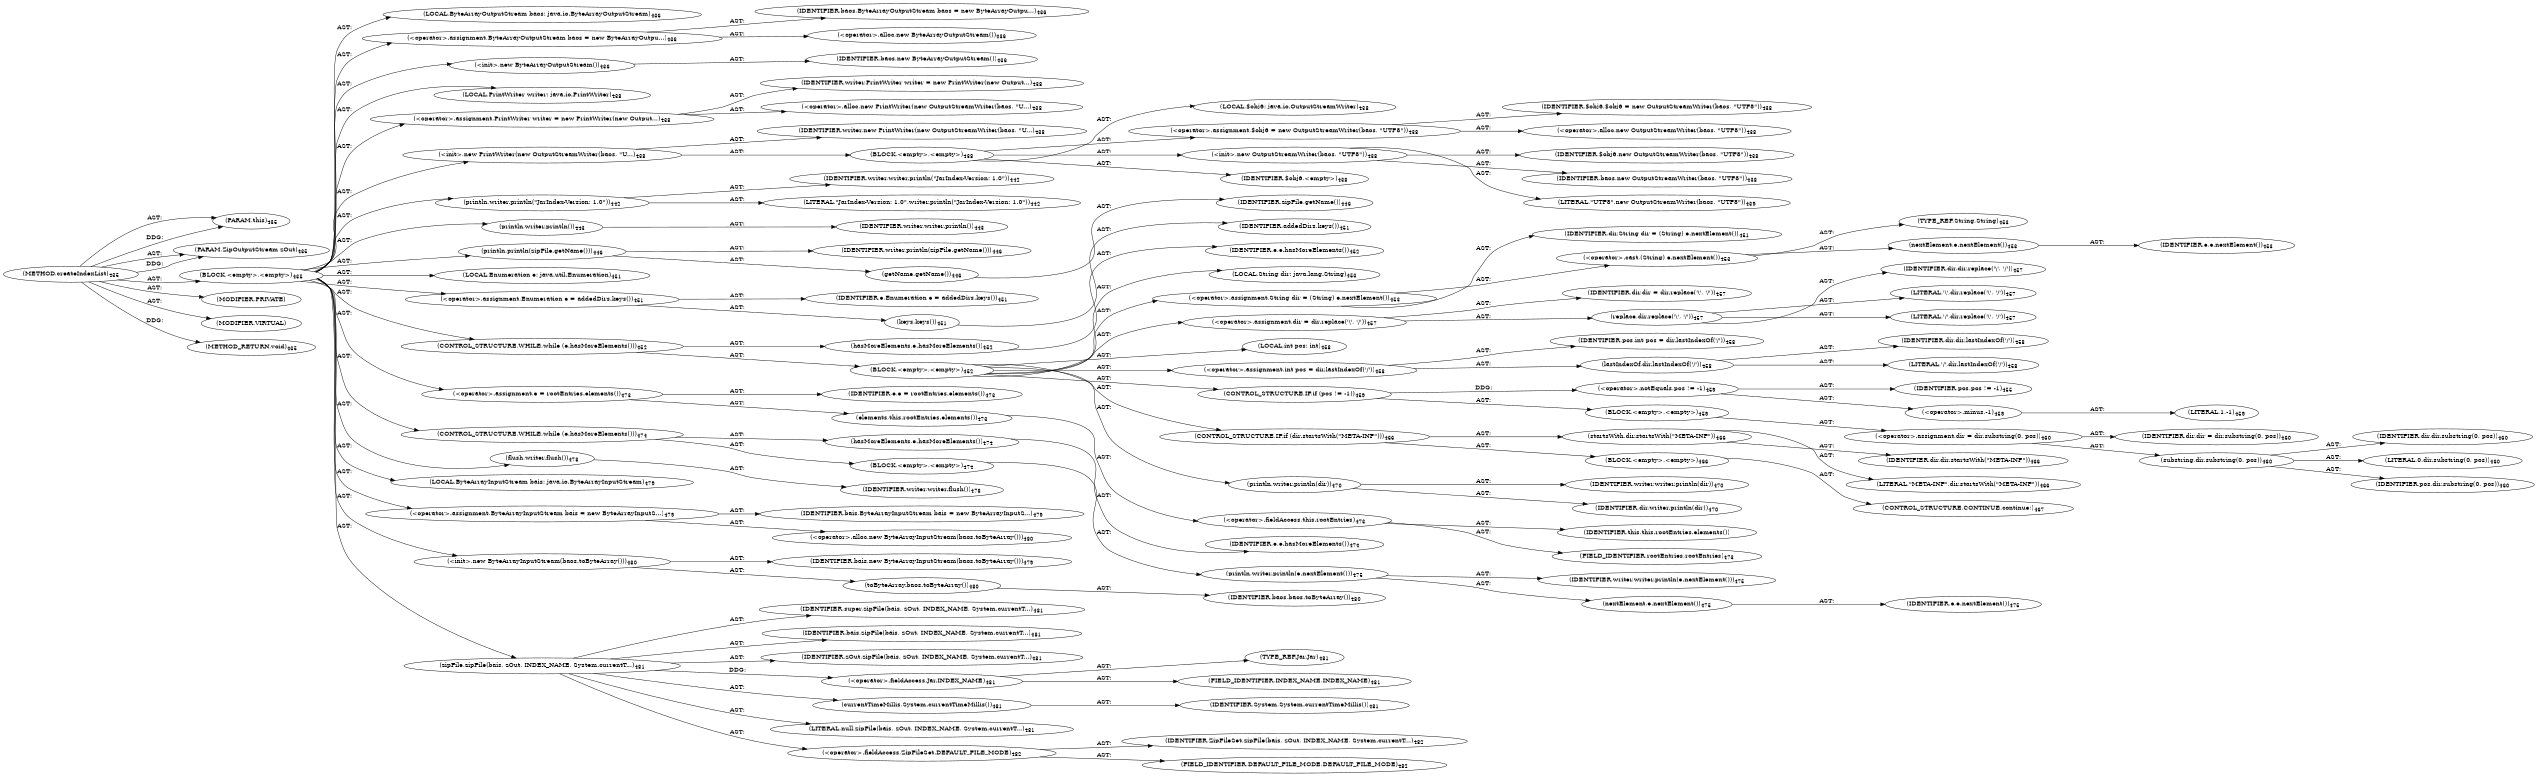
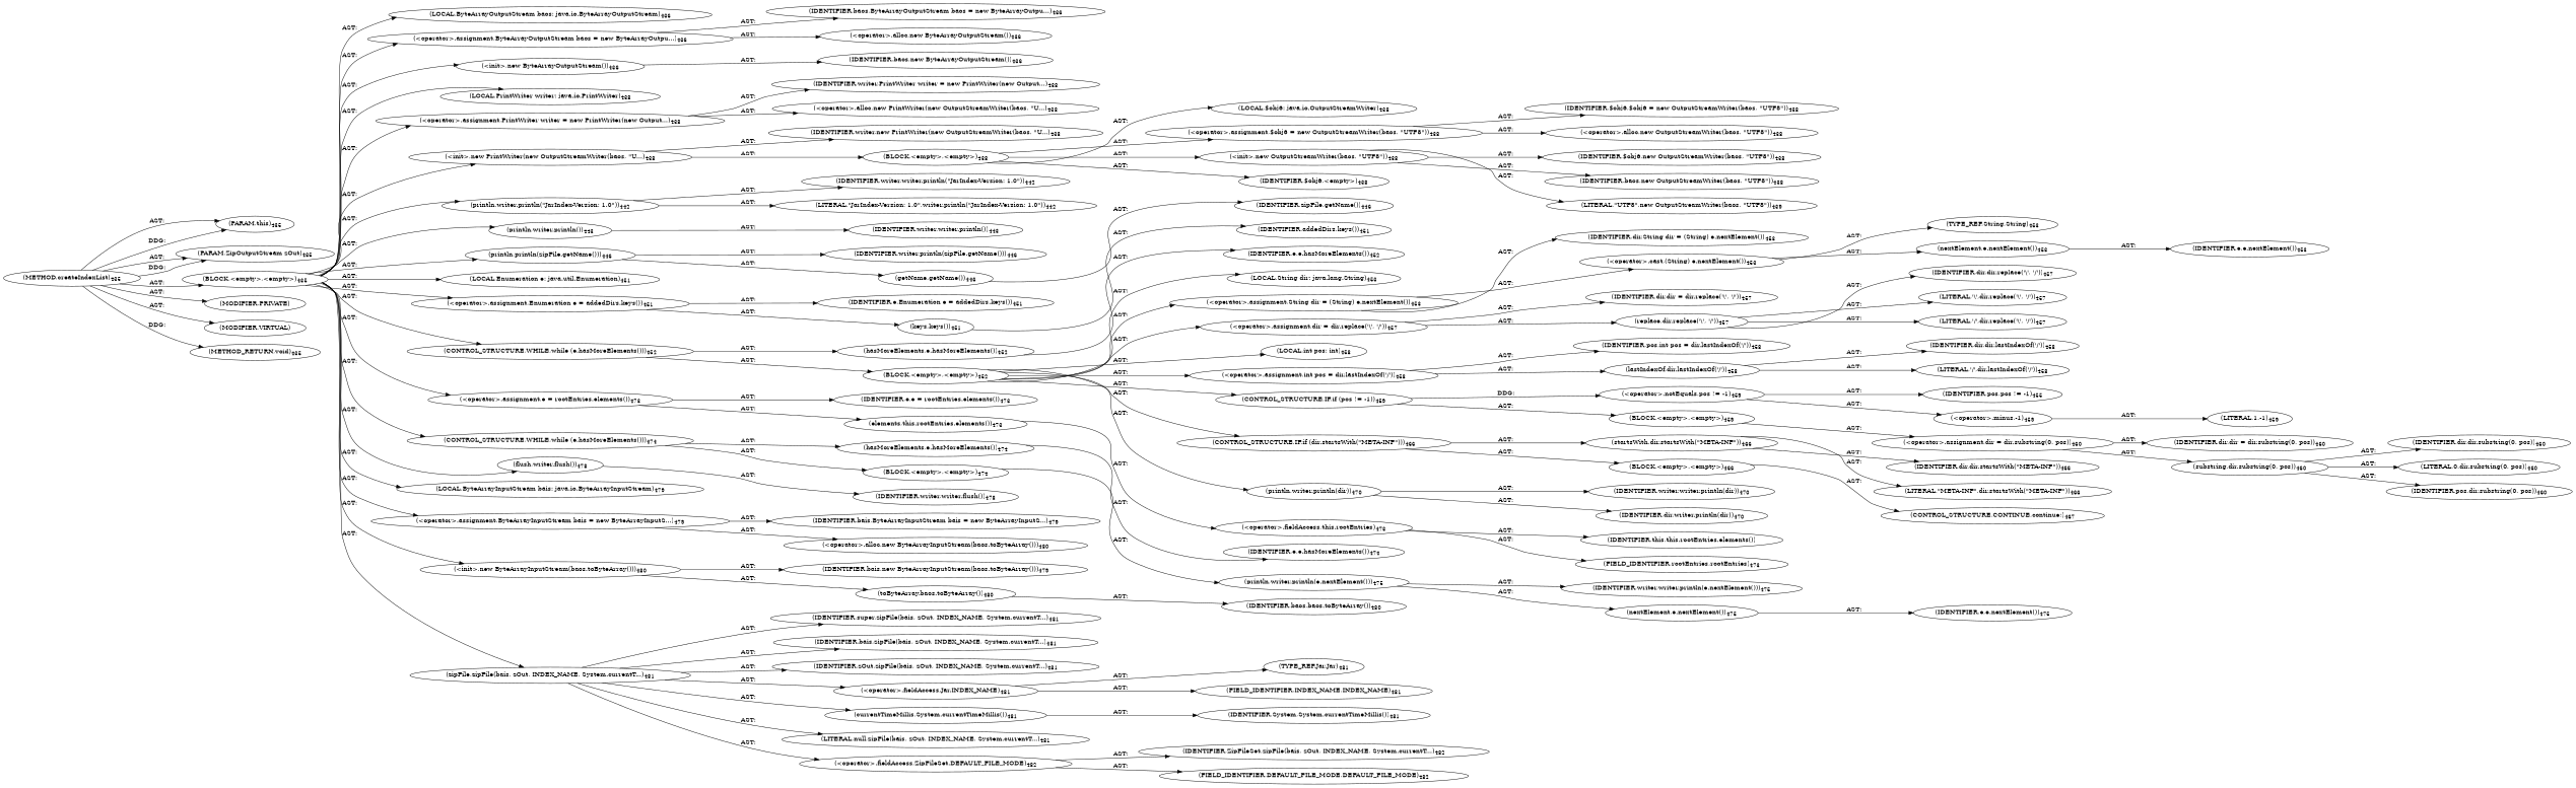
  digraph {
    rankdir=LR
    n1 [label=<(METHOD,createIndexList)<SUB>435</SUB>>]
    n2 [label=<(PARAM,this)<SUB>435</SUB>>]
    n3 [label=<(PARAM,ZipOutputStream zOut)<SUB>435</SUB>>]
    n4 [label=<(BLOCK,&lt;empty&gt;,&lt;empty&gt;)<SUB>435</SUB>>]
    n5 [label=<(MODIFIER,PRIVATE)>]
    n6 [label=<(MODIFIER,VIRTUAL)>]
    n7 [label=<(METHOD_RETURN,void)<SUB>435</SUB>>]
    n8 [label=<(LOCAL,ByteArrayOutputStream baos: java.io.ByteArrayOutputStream)<SUB>436</SUB>>]
    n9 [label=<(&lt;operator&gt;.assignment,ByteArrayOutputStream baos = new ByteArrayOutpu...)<SUB>436</SUB>>]
    n10 [label=<(&lt;init&gt;,new ByteArrayOutputStream())<SUB>436</SUB>>]
    n11 [label=<(LOCAL,PrintWriter writer: java.io.PrintWriter)<SUB>438</SUB>>]
    n12 [label=<(&lt;operator&gt;.assignment,PrintWriter writer = new PrintWriter(new Output...)<SUB>438</SUB>>]
    n13 [label=<(&lt;init&gt;,new PrintWriter(new OutputStreamWriter(baos, &quot;U...)<SUB>438</SUB>>]
    n14 [label=<(println,writer.println(&quot;JarIndex-Version: 1.0&quot;))<SUB>442</SUB>>]
    n15 [label=<(println,writer.println())<SUB>443</SUB>>]
    n16 [label=<(println,println(zipFile.getName()))<SUB>446</SUB>>]
    n17 [label=<(LOCAL,Enumeration e: java.util.Enumeration)<SUB>451</SUB>>]
    n18 [label=<(&lt;operator&gt;.assignment,Enumeration e = addedDirs.keys())<SUB>451</SUB>>]
    n19 [label=<(CONTROL_STRUCTURE,WHILE,while (e.hasMoreElements()))<SUB>452</SUB>>]
    n20 [label=<(&lt;operator&gt;.assignment,e = rootEntries.elements())<SUB>473</SUB>>]
    n21 [label=<(CONTROL_STRUCTURE,WHILE,while (e.hasMoreElements()))<SUB>474</SUB>>]
    n22 [label=<(flush,writer.flush())<SUB>478</SUB>>]
    n23 [label=<(LOCAL,ByteArrayInputStream bais: java.io.ByteArrayInputStream)<SUB>479</SUB>>]
    n24 [label=<(&lt;operator&gt;.assignment,ByteArrayInputStream bais = new ByteArrayInputS...)<SUB>479</SUB>>]
    n25 [label=<(&lt;init&gt;,new ByteArrayInputStream(baos.toByteArray()))<SUB>480</SUB>>]
    n26 [label=<(zipFile,zipFile(bais, zOut, INDEX_NAME, System.currentT...)<SUB>481</SUB>>]
    n27 [label=<(IDENTIFIER,baos,ByteArrayOutputStream baos = new ByteArrayOutpu...)<SUB>436</SUB>>]
    n28 [label=<(&lt;operator&gt;.alloc,new ByteArrayOutputStream())<SUB>436</SUB>>]
    n29 [label=<(IDENTIFIER,baos,new ByteArrayOutputStream())<SUB>436</SUB>>]
    n30 [label=<(IDENTIFIER,writer,PrintWriter writer = new PrintWriter(new Output...)<SUB>438</SUB>>]
    n31 [label=<(&lt;operator&gt;.alloc,new PrintWriter(new OutputStreamWriter(baos, &quot;U...)<SUB>438</SUB>>]
    n32 [label=<(IDENTIFIER,writer,new PrintWriter(new OutputStreamWriter(baos, &quot;U...)<SUB>438</SUB>>]
    n33 [label=<(BLOCK,&lt;empty&gt;,&lt;empty&gt;)<SUB>438</SUB>>]
    n34 [label=<(IDENTIFIER,writer,writer.println(&quot;JarIndex-Version: 1.0&quot;))<SUB>442</SUB>>]
    n35 [label=<(LITERAL,&quot;JarIndex-Version: 1.0&quot;,writer.println(&quot;JarIndex-Version: 1.0&quot;))<SUB>442</SUB>>]
    n36 [label=<(IDENTIFIER,writer,writer.println())<SUB>443</SUB>>]
    n37 [label=<(IDENTIFIER,writer,println(zipFile.getName()))<SUB>446</SUB>>]
    n38 [label=<(getName,getName())<SUB>446</SUB>>]
    n39 [label=<(IDENTIFIER,e,Enumeration e = addedDirs.keys())<SUB>451</SUB>>]
    n40 [label=<(keys,keys())<SUB>451</SUB>>]
    n41 [label=<(hasMoreElements,e.hasMoreElements())<SUB>452</SUB>>]
    n42 [label=<(BLOCK,&lt;empty&gt;,&lt;empty&gt;)<SUB>452</SUB>>]
    n43 [label=<(IDENTIFIER,e,e = rootEntries.elements())<SUB>473</SUB>>]
    n44 [label=<(elements,this.rootEntries.elements())<SUB>473</SUB>>]
    n45 [label=<(hasMoreElements,e.hasMoreElements())<SUB>474</SUB>>]
    n46 [label=<(BLOCK,&lt;empty&gt;,&lt;empty&gt;)<SUB>474</SUB>>]
    n47 [label=<(IDENTIFIER,writer,writer.flush())<SUB>478</SUB>>]
    n48 [label=<(IDENTIFIER,bais,ByteArrayInputStream bais = new ByteArrayInputS...)<SUB>479</SUB>>]
    n49 [label=<(&lt;operator&gt;.alloc,new ByteArrayInputStream(baos.toByteArray()))<SUB>480</SUB>>]
    n50 [label=<(IDENTIFIER,bais,new ByteArrayInputStream(baos.toByteArray()))<SUB>479</SUB>>]
    n51 [label=<(toByteArray,baos.toByteArray())<SUB>480</SUB>>]
    n52 [label=<(IDENTIFIER,super,zipFile(bais, zOut, INDEX_NAME, System.currentT...)<SUB>481</SUB>>]
    n53 [label=<(IDENTIFIER,bais,zipFile(bais, zOut, INDEX_NAME, System.currentT...)<SUB>481</SUB>>]
    n54 [label=<(IDENTIFIER,zOut,zipFile(bais, zOut, INDEX_NAME, System.currentT...)<SUB>481</SUB>>]
    n55 [label=<(&lt;operator&gt;.fieldAccess,Jar.INDEX_NAME)<SUB>481</SUB>>]
    n56 [label=<(currentTimeMillis,System.currentTimeMillis())<SUB>481</SUB>>]
    n57 [label=<(LITERAL,null,zipFile(bais, zOut, INDEX_NAME, System.currentT...)<SUB>481</SUB>>]
    n58 [label=<(&lt;operator&gt;.fieldAccess,ZipFileSet.DEFAULT_FILE_MODE)<SUB>482</SUB>>]
    n59 [label=<(LOCAL,$obj6: java.io.OutputStreamWriter)<SUB>438</SUB>>]
    n60 [label=<(&lt;operator&gt;.assignment,$obj6 = new OutputStreamWriter(baos, &quot;UTF8&quot;))<SUB>438</SUB>>]
    n61 [label=<(&lt;init&gt;,new OutputStreamWriter(baos, &quot;UTF8&quot;))<SUB>438</SUB>>]
    n62 [label=<(IDENTIFIER,$obj6,&lt;empty&gt;)<SUB>438</SUB>>]
    n63 [label=<(IDENTIFIER,$obj6,$obj6 = new OutputStreamWriter(baos, &quot;UTF8&quot;))<SUB>438</SUB>>]
    n64 [label=<(&lt;operator&gt;.alloc,new OutputStreamWriter(baos, &quot;UTF8&quot;))<SUB>438</SUB>>]
    n65 [label=<(IDENTIFIER,$obj6,new OutputStreamWriter(baos, &quot;UTF8&quot;))<SUB>438</SUB>>]
    n66 [label=<(IDENTIFIER,baos,new OutputStreamWriter(baos, &quot;UTF8&quot;))<SUB>438</SUB>>]
    n67 [label=<(LITERAL,&quot;UTF8&quot;,new OutputStreamWriter(baos, &quot;UTF8&quot;))<SUB>439</SUB>>]
    n68 [label=<(IDENTIFIER,zipFile,getName())<SUB>446</SUB>>]
    n69 [label=<(IDENTIFIER,addedDirs,keys())<SUB>451</SUB>>]
    n70 [label=<(IDENTIFIER,e,e.hasMoreElements())<SUB>452</SUB>>]
    n71 [label=<(LOCAL,String dir: java.lang.String)<SUB>453</SUB>>]
    n72 [label=<(&lt;operator&gt;.assignment,String dir = (String) e.nextElement())<SUB>453</SUB>>]
    n73 [label=<(&lt;operator&gt;.assignment,dir = dir.replace('\\', '/'))<SUB>457</SUB>>]
    n74 [label=<(LOCAL,int pos: int)<SUB>458</SUB>>]
    n75 [label=<(&lt;operator&gt;.assignment,int pos = dir.lastIndexOf('/'))<SUB>458</SUB>>]
    n76 [label=<(CONTROL_STRUCTURE,IF,if (pos != -1))<SUB>459</SUB>>]
    n77 [label=<(CONTROL_STRUCTURE,IF,if (dir.startsWith(&quot;META-INF&quot;)))<SUB>466</SUB>>]
    n78 [label=<(println,writer.println(dir))<SUB>470</SUB>>]
-   n79 [label=<(IDENTIFIER,dir,String dir = (String) e.nextElement())<SUB>451</SUB>>]
+   n79 [label=<(IDENTIFIER,dir,String dir = (String) e.nextElement())<SUB>453</SUB>>]
    n80 [label=<(&lt;operator&gt;.cast,(String) e.nextElement())<SUB>453</SUB>>]
    n81 [label=<(IDENTIFIER,dir,dir = dir.replace('\\', '/'))<SUB>457</SUB>>]
    n82 [label=<(replace,dir.replace('\\', '/'))<SUB>457</SUB>>]
    n83 [label=<(IDENTIFIER,pos,int pos = dir.lastIndexOf('/'))<SUB>458</SUB>>]
    n84 [label=<(lastIndexOf,dir.lastIndexOf('/'))<SUB>458</SUB>>]
    n85 [label=<(&lt;operator&gt;.notEquals,pos != -1)<SUB>459</SUB>>]
    n86 [label=<(BLOCK,&lt;empty&gt;,&lt;empty&gt;)<SUB>459</SUB>>]
    n87 [label=<(startsWith,dir.startsWith(&quot;META-INF&quot;))<SUB>466</SUB>>]
    n88 [label=<(BLOCK,&lt;empty&gt;,&lt;empty&gt;)<SUB>466</SUB>>]
    n89 [label=<(IDENTIFIER,writer,writer.println(dir))<SUB>470</SUB>>]
    n90 [label=<(IDENTIFIER,dir,writer.println(dir))<SUB>470</SUB>>]
    n91 [label=<(TYPE_REF,String,String)<SUB>453</SUB>>]
    n92 [label=<(nextElement,e.nextElement())<SUB>453</SUB>>]
    n93 [label=<(IDENTIFIER,e,e.nextElement())<SUB>453</SUB>>]
    n94 [label=<(IDENTIFIER,dir,dir.replace('\\', '/'))<SUB>457</SUB>>]
    n95 [label=<(LITERAL,'\\',dir.replace('\\', '/'))<SUB>457</SUB>>]
    n96 [label=<(LITERAL,'/',dir.replace('\\', '/'))<SUB>457</SUB>>]
    n97 [label=<(IDENTIFIER,dir,dir.lastIndexOf('/'))<SUB>458</SUB>>]
    n98 [label=<(LITERAL,'/',dir.lastIndexOf('/'))<SUB>458</SUB>>]
    n99 [label=<(IDENTIFIER,pos,pos != -1)<SUB>455</SUB>>]
    n100 [label=<(&lt;operator&gt;.minus,-1)<SUB>459</SUB>>]
    n101 [label=<(&lt;operator&gt;.assignment,dir = dir.substring(0, pos))<SUB>460</SUB>>]
    n102 [label=<(LITERAL,1,-1)<SUB>459</SUB>>]
    n103 [label=<(IDENTIFIER,dir,dir = dir.substring(0, pos))<SUB>460</SUB>>]
    n104 [label=<(substring,dir.substring(0, pos))<SUB>460</SUB>>]
    n105 [label=<(IDENTIFIER,dir,dir.substring(0, pos))<SUB>460</SUB>>]
    n106 [label=<(LITERAL,0,dir.substring(0, pos))<SUB>460</SUB>>]
    n107 [label=<(IDENTIFIER,pos,dir.substring(0, pos))<SUB>460</SUB>>]
    n108 [label=<(IDENTIFIER,dir,dir.startsWith(&quot;META-INF&quot;))<SUB>466</SUB>>]
    n109 [label=<(LITERAL,&quot;META-INF&quot;,dir.startsWith(&quot;META-INF&quot;))<SUB>466</SUB>>]
    n110 [label=<(CONTROL_STRUCTURE,CONTINUE,continue;)<SUB>467</SUB>>]
    n111 [label=<(&lt;operator&gt;.fieldAccess,this.rootEntries)<SUB>473</SUB>>]
    n112 [label=<(IDENTIFIER,this,this.rootEntries.elements())>]
    n113 [label=<(FIELD_IDENTIFIER,rootEntries,rootEntries)<SUB>473</SUB>>]
    n114 [label=<(IDENTIFIER,e,e.hasMoreElements())<SUB>474</SUB>>]
    n115 [label=<(println,writer.println(e.nextElement()))<SUB>475</SUB>>]
    n116 [label=<(IDENTIFIER,writer,writer.println(e.nextElement()))<SUB>475</SUB>>]
    n117 [label=<(nextElement,e.nextElement())<SUB>475</SUB>>]
    n118 [label=<(IDENTIFIER,e,e.nextElement())<SUB>475</SUB>>]
    n119 [label=<(IDENTIFIER,baos,baos.toByteArray())<SUB>480</SUB>>]
    n120 [label=<(TYPE_REF,Jar,Jar)<SUB>481</SUB>>]
    n121 [label=<(FIELD_IDENTIFIER,INDEX_NAME,INDEX_NAME)<SUB>481</SUB>>]
    n122 [label=<(IDENTIFIER,System,System.currentTimeMillis())<SUB>481</SUB>>]
    n123 [label=<(IDENTIFIER,ZipFileSet,zipFile(bais, zOut, INDEX_NAME, System.currentT...)<SUB>482</SUB>>]
    n124 [label=<(FIELD_IDENTIFIER,DEFAULT_FILE_MODE,DEFAULT_FILE_MODE)<SUB>482</SUB>>]
    n1 -> n2 [label="AST: "]
    n1 -> n2 [label="DDG: "]
    n1 -> n3 [label="AST: "]
    n1 -> n3 [label="DDG: "]
    n1 -> n4 [label="AST: "]
    n1 -> n5 [label="AST: "]
    n1 -> n6 [label="AST: "]
    n1 -> n7 [label="DDG: "]
    n4 -> n8 [label="AST: "]
    n4 -> n9 [label="AST: "]
    n4 -> n10 [label="AST: "]
    n4 -> n11 [label="AST: "]
    n4 -> n12 [label="AST: "]
    n4 -> n13 [label="AST: "]
    n4 -> n14 [label="AST: "]
    n4 -> n15 [label="AST: "]
    n4 -> n16 [label="AST: "]
    n4 -> n17 [label="AST: "]
    n4 -> n18 [label="AST: "]
    n4 -> n19 [label="AST: "]
    n4 -> n20 [label="AST: "]
    n4 -> n21 [label="AST: "]
    n4 -> n22 [label="AST: "]
    n4 -> n23 [label="AST: "]
    n4 -> n24 [label="AST: "]
    n4 -> n25 [label="AST: "]
    n4 -> n26 [label="AST: "]
    n9 -> n27 [label="AST: "]
    n9 -> n28 [label="AST: "]
    n10 -> n29 [label="AST: "]
    n12 -> n30 [label="AST: "]
    n12 -> n31 [label="AST: "]
    n13 -> n32 [label="AST: "]
    n13 -> n33 [label="AST: "]
    n14 -> n34 [label="AST: "]
    n14 -> n35 [label="AST: "]
    n15 -> n36 [label="AST: "]
    n16 -> n37 [label="AST: "]
    n16 -> n38 [label="AST: "]
    n18 -> n39 [label="AST: "]
    n18 -> n40 [label="AST: "]
    n19 -> n41 [label="AST: "]
    n19 -> n42 [label="AST: "]
    n20 -> n43 [label="AST: "]
    n20 -> n44 [label="AST: "]
    n21 -> n45 [label="AST: "]
    n21 -> n46 [label="AST: "]
    n22 -> n47 [label="AST: "]
    n24 -> n48 [label="AST: "]
    n24 -> n49 [label="AST: "]
    n25 -> n50 [label="AST: "]
    n25 -> n51 [label="AST: "]
    n26 -> n52 [label="AST: "]
    n26 -> n53 [label="AST: "]
    n26 -> n54 [label="AST: "]
-   n26 -> n55 [label="DDG: "]
+   n26 -> n55 [label="AST: "]
    n26 -> n56 [label="AST: "]
    n26 -> n57 [label="AST: "]
    n26 -> n58 [label="AST: "]
    n33 -> n59 [label="AST: "]
    n33 -> n60 [label="AST: "]
    n33 -> n61 [label="AST: "]
    n33 -> n62 [label="AST: "]
    n38 -> n68 [label="AST: "]
    n40 -> n69 [label="AST: "]
    n41 -> n70 [label="AST: "]
    n42 -> n71 [label="AST: "]
    n42 -> n72 [label="AST: "]
    n42 -> n73 [label="AST: "]
    n42 -> n74 [label="AST: "]
    n42 -> n75 [label="AST: "]
    n42 -> n76 [label="AST: "]
    n42 -> n77 [label="AST: "]
    n42 -> n78 [label="AST: "]
    n44 -> n111 [label="AST: "]
    n45 -> n114 [label="AST: "]
    n46 -> n115 [label="AST: "]
    n51 -> n119 [label="AST: "]
    n55 -> n120 [label="AST: "]
    n55 -> n121 [label="AST: "]
    n56 -> n122 [label="AST: "]
    n58 -> n123 [label="AST: "]
    n58 -> n124 [label="AST: "]
    n60 -> n63 [label="AST: "]
    n60 -> n64 [label="AST: "]
    n61 -> n65 [label="AST: "]
    n61 -> n66 [label="AST: "]
    n61 -> n67 [label="AST: "]
    n72 -> n79 [label="AST: "]
    n72 -> n80 [label="AST: "]
    n73 -> n81 [label="AST: "]
    n73 -> n82 [label="AST: "]
    n75 -> n83 [label="AST: "]
    n75 -> n84 [label="AST: "]
    n76 -> n85 [label="DDG: "]
    n76 -> n86 [label="AST: "]
    n77 -> n87 [label="AST: "]
    n77 -> n88 [label="AST: "]
    n78 -> n89 [label="AST: "]
    n78 -> n90 [label="AST: "]
    n80 -> n91 [label="AST: "]
    n80 -> n92 [label="AST: "]
    n82 -> n94 [label="AST: "]
    n82 -> n95 [label="AST: "]
    n82 -> n96 [label="AST: "]
    n84 -> n97 [label="AST: "]
    n84 -> n98 [label="AST: "]
    n85 -> n99 [label="AST: "]
    n85 -> n100 [label="AST: "]
    n86 -> n101 [label="AST: "]
    n87 -> n108 [label="AST: "]
    n87 -> n109 [label="AST: "]
    n88 -> n110 [label="AST: "]
    n92 -> n93 [label="AST: "]
    n100 -> n102 [label="AST: "]
    n101 -> n103 [label="AST: "]
    n101 -> n104 [label="AST: "]
    n104 -> n105 [label="AST: "]
    n104 -> n106 [label="AST: "]
    n104 -> n107 [label="AST: "]
    n111 -> n112 [label="AST: "]
    n111 -> n113 [label="AST: "]
    n115 -> n116 [label="AST: "]
    n115 -> n117 [label="AST: "]
    n117 -> n118 [label="AST: "]
  }
